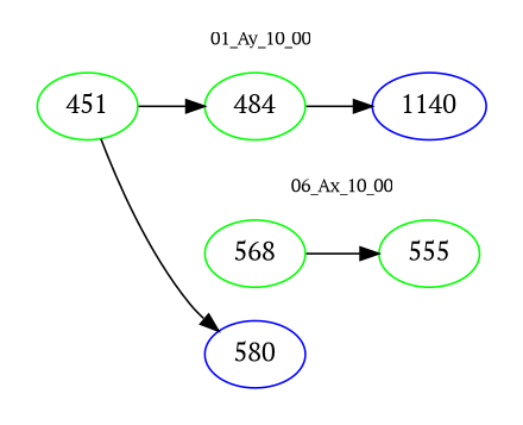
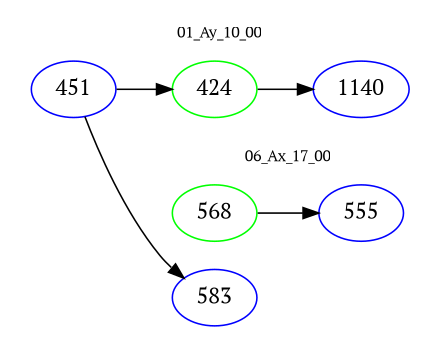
  digraph {
    fontname="PT Serif"
    rankdir=LR
    node [color=green fontname="PT Serif"]
    edge [color=black fontname="PT Serif"]
-   n1 [label=451]
-   n2 [label=484]
+   n1 [color=blue label=451]
+   n2 [label=424]
    n3 [color=blue label=1140]
    n4 [label=568]
-   n5 [label=555]
-   n6 [color=blue label=580]
+   n5 [color=blue label=555]
+   n6 [color=blue label=583]
    subgraph cluster_1 {
      color=white
      fontsize=10
      label="01_Ay_10_00"
      n1
      n2
      n3
    }
    subgraph cluster_2 {
      color=white
      fontsize=10
-     label="06_Ax_10_00"
+     label="06_Ax_17_00"
      n4
      n5
      n6
    }
    n1 -> n2
    n1 -> n6
    n2 -> n3
    n4 -> n5
  }
